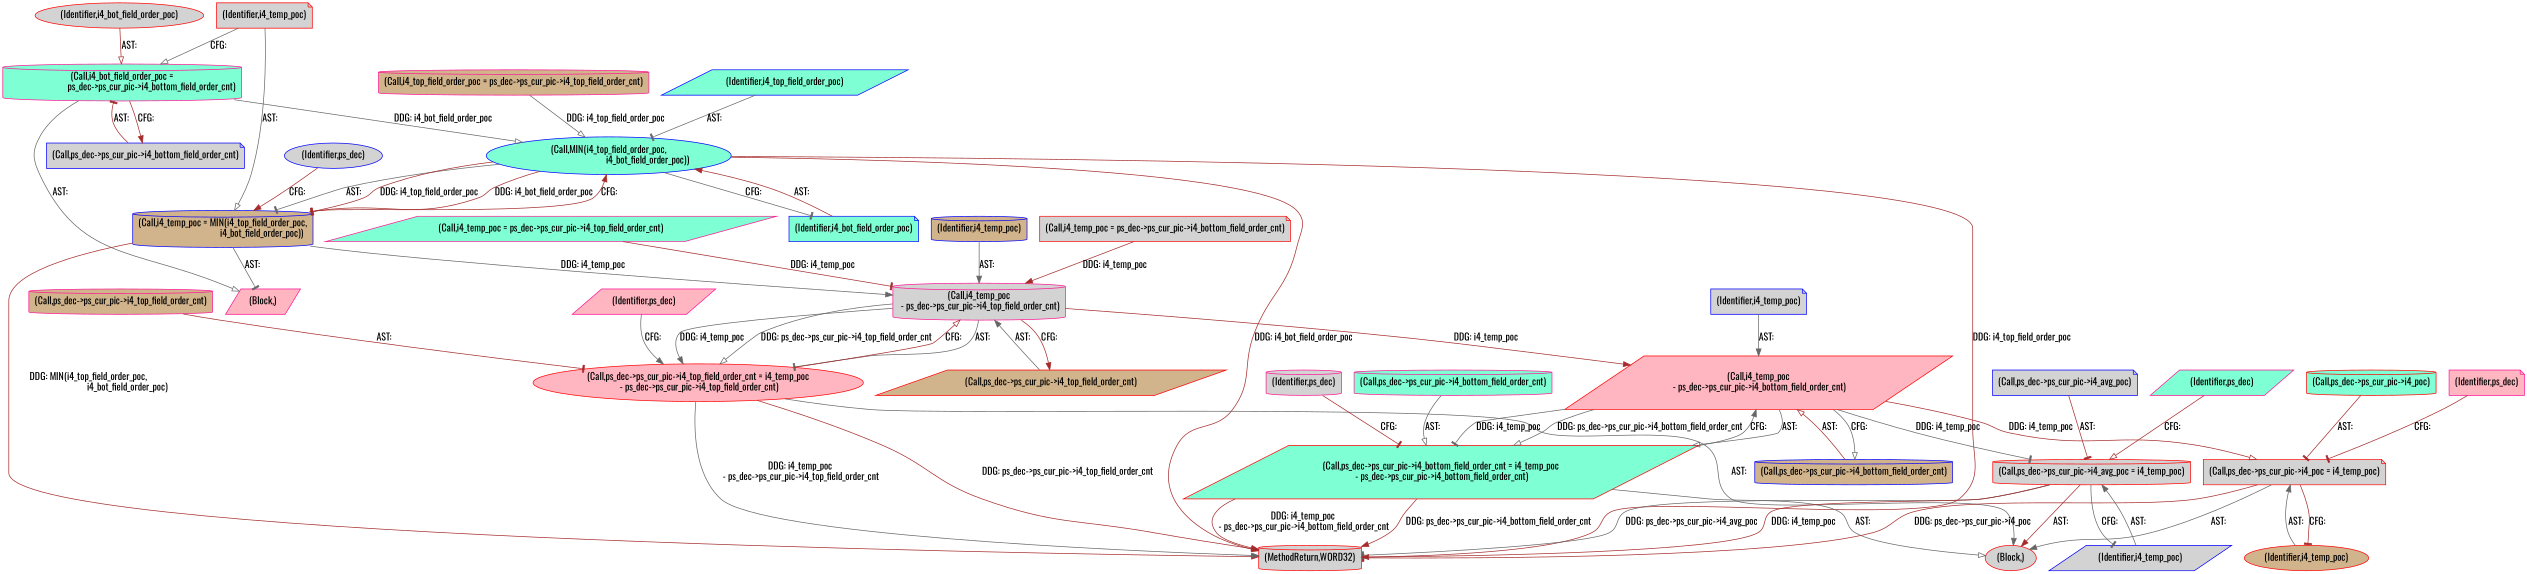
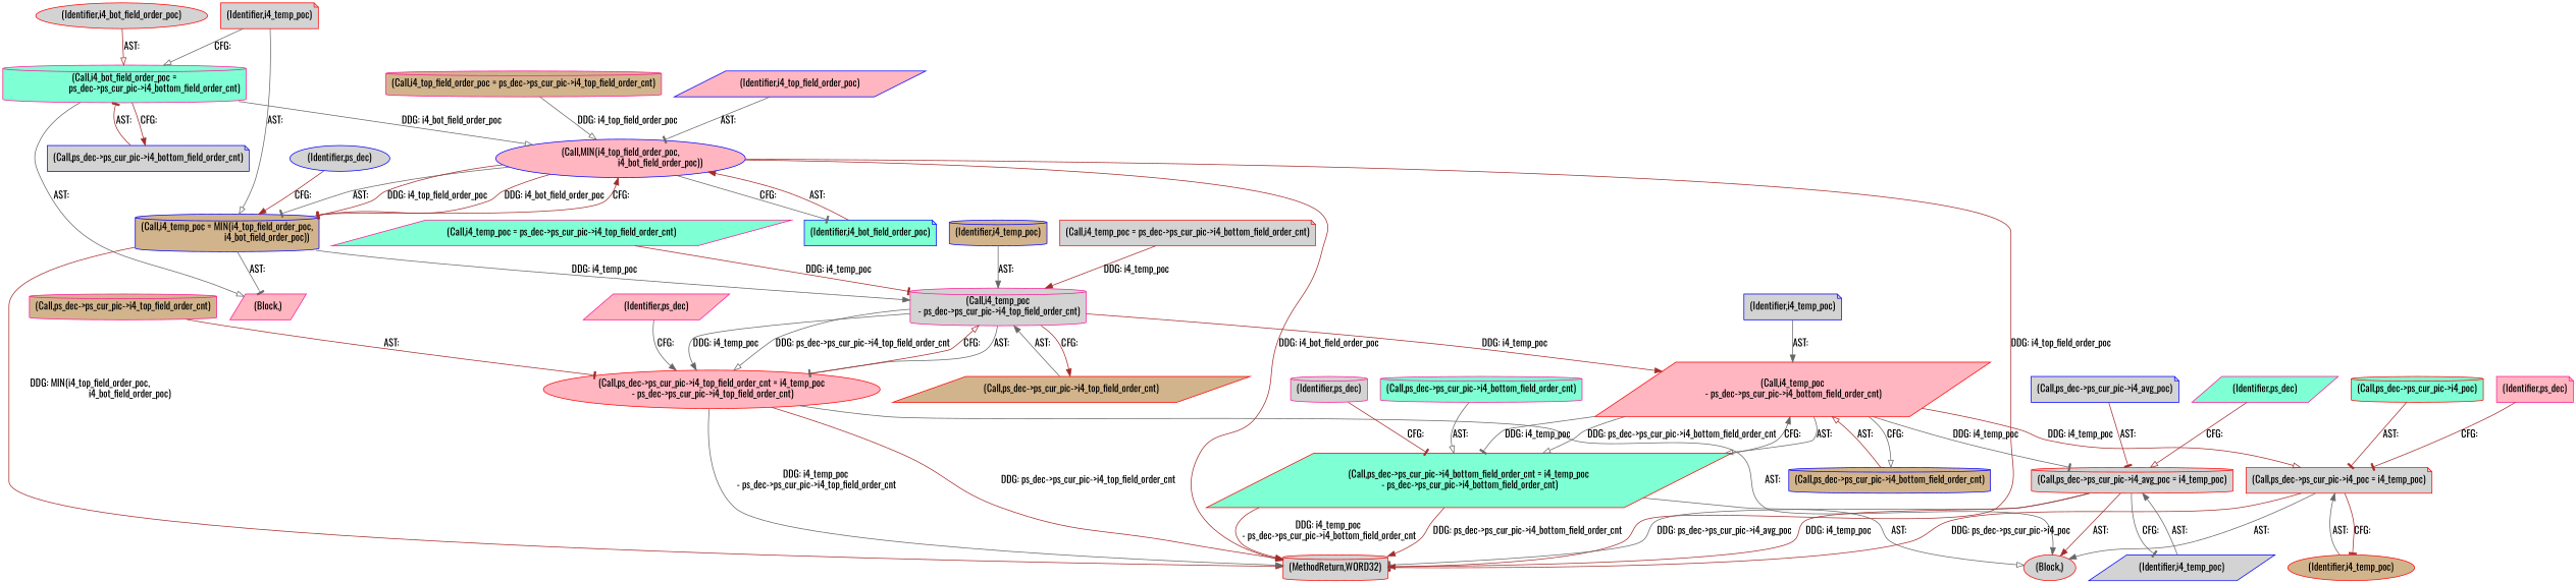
  digraph {
    fontname=Oswald
    node [color=red fillcolor=lightgrey fontname=Oswald shape=cylinder style=filled]
    edge [arrowhead=normal color=gray40 fontname=Oswald]
    n1 [color=deeppink fillcolor=aquamarine label="(Call,i4_bot_field_order_poc =\n                            ps_dec->ps_cur_pic->i4_bottom_field_order_cnt)"]
-   n2 [color=blue fillcolor=aquamarine label="(Call,MIN(i4_top_field_order_poc,\n                                     i4_bot_field_order_poc))" shape=ellipse]
+   n2 [color=blue fillcolor=lightpink label="(Call,MIN(i4_top_field_order_poc,\n                                     i4_bot_field_order_poc))" shape=ellipse]
    n3 [color=blue label="(Call,ps_dec->ps_cur_pic->i4_bottom_field_order_cnt)" shape=note]
    n4 [color=deeppink fillcolor=lightpink label="(Block,)" shape=parallelogram]
    n5 [color=blue fillcolor=tan label="(Call,i4_temp_poc = MIN(i4_top_field_order_poc,\n                                     i4_bot_field_order_poc))"]
    n6 [label="(MethodReturn,WORD32)"]
    n7 [color=blue fillcolor=aquamarine label="(Identifier,i4_bot_field_order_poc)" shape=note]
    n8 [color=deeppink label="(Call,i4_temp_poc\n - ps_dec->ps_cur_pic->i4_top_field_order_cnt)"]
    n9 [fillcolor=lightpink label="(Call,ps_dec->ps_cur_pic->i4_top_field_order_cnt = i4_temp_poc\n - ps_dec->ps_cur_pic->i4_top_field_order_cnt)" shape=ellipse]
    n10 [fillcolor=lightpink label="(Call,i4_temp_poc\n - ps_dec->ps_cur_pic->i4_bottom_field_order_cnt)" shape=parallelogram]
    n11 [fillcolor=tan label="(Call,ps_dec->ps_cur_pic->i4_top_field_order_cnt)" shape=parallelogram]
    n12 [label="(Block,)" shape=ellipse]
    n13 [fillcolor=aquamarine label="(Call,ps_dec->ps_cur_pic->i4_bottom_field_order_cnt = i4_temp_poc\n - ps_dec->ps_cur_pic->i4_bottom_field_order_cnt)" shape=parallelogram]
    n14 [label="(Call,ps_dec->ps_cur_pic->i4_poc = i4_temp_poc)" shape=note]
    n15 [label="(Call,ps_dec->ps_cur_pic->i4_avg_poc = i4_temp_poc)"]
    n16 [color=blue fillcolor=tan label="(Call,ps_dec->ps_cur_pic->i4_bottom_field_order_cnt)"]
    n17 [fillcolor=tan label="(Identifier,i4_temp_poc)" shape=ellipse]
    n18 [color=blue label="(Identifier,i4_temp_poc)" shape=parallelogram]
    n19 [color=deeppink fillcolor=tan label="(Call,ps_dec->ps_cur_pic->i4_top_field_order_cnt)"]
    n20 [label="(Identifier,i4_temp_poc)" shape=note]
    n21 [label="(Identifier,i4_bot_field_order_poc)" shape=ellipse]
    n22 [color=deeppink fillcolor=aquamarine label="(Call,i4_temp_poc = ps_dec->ps_cur_pic->i4_top_field_order_cnt)" shape=parallelogram]
    n23 [color=deeppink fillcolor=lightpink label="(Identifier,ps_dec)" shape=note]
    n24 [color=blue fillcolor=tan label="(Identifier,i4_temp_poc)"]
    n25 [color=blue label="(Identifier,ps_dec)" shape=ellipse]
    n26 [color=deeppink fillcolor=aquamarine label="(Identifier,ps_dec)" shape=parallelogram]
    n27 [color=deeppink fillcolor=tan label="(Call,i4_top_field_order_poc = ps_dec->ps_cur_pic->i4_top_field_order_cnt)"]
    n28 [fillcolor=aquamarine label="(Call,ps_dec->ps_cur_pic->i4_poc)"]
    n29 [color=blue label="(Call,ps_dec->ps_cur_pic->i4_avg_poc)" shape=note]
    n30 [color=deeppink label="(Identifier,ps_dec)"]
    n31 [label="(Call,i4_temp_poc = ps_dec->ps_cur_pic->i4_bottom_field_order_cnt)" shape=note]
    n32 [color=deeppink fillcolor=lightpink label="(Identifier,ps_dec)" shape=parallelogram]
    n33 [color=blue label="(Identifier,i4_temp_poc)" shape=note]
    n34 [color=deeppink fillcolor=aquamarine label="(Call,ps_dec->ps_cur_pic->i4_bottom_field_order_cnt)"]
-   n35 [color=blue fillcolor=aquamarine label="(Identifier,i4_top_field_order_poc)" shape=parallelogram]
+   n35 [color=blue fillcolor=lightpink label="(Identifier,i4_top_field_order_poc)" shape=parallelogram]
    n1 -> n2 [arrowhead=onormal label="DDG: i4_bot_field_order_poc"]
    n1 -> n3 [color=brown label="CFG: "]
    n1 -> n4 [arrowhead=onormal label="AST: "]
    n2 -> n5 [arrowhead=tee label="AST: "]
    n2 -> n5 [arrowhead=tee color=brown label="DDG: i4_top_field_order_poc"]
    n2 -> n5 [arrowhead=tee color=brown label="DDG: i4_bot_field_order_poc"]
    n2 -> n6 [color=brown label="DDG: i4_bot_field_order_poc"]
    n2 -> n6 [arrowhead=tee color=brown label="DDG: i4_top_field_order_poc"]
    n2 -> n7 [arrowhead=tee label="CFG: "]
    n3 -> n1 [arrowhead=tee color=brown label="AST: "]
    n5 -> n2 [color=brown label="CFG: "]
    n5 -> n4 [arrowhead=tee label="AST: "]
    n5 -> n6 [color=brown label="DDG: MIN(i4_top_field_order_poc,\n                                     i4_bot_field_order_poc)"]
    n5 -> n8 [label="DDG: i4_temp_poc"]
    n7 -> n2 [color=brown label="AST: "]
    n8 -> n9 [arrowhead=tee label="AST: "]
    n8 -> n9 [label="DDG: i4_temp_poc"]
    n8 -> n9 [arrowhead=onormal label="DDG: ps_dec->ps_cur_pic->i4_top_field_order_cnt"]
    n8 -> n10 [color=brown label="DDG: i4_temp_poc"]
    n8 -> n11 [color=brown label="CFG: "]
    n9 -> n6 [arrowhead=onormal color=brown label="DDG: ps_dec->ps_cur_pic->i4_top_field_order_cnt"]
    n9 -> n6 [label="DDG: i4_temp_poc\n - ps_dec->ps_cur_pic->i4_top_field_order_cnt"]
    n9 -> n8 [arrowhead=onormal color=brown label="CFG: "]
    n9 -> n12 [label="AST: "]
    n10 -> n13 [arrowhead=onormal label="AST: "]
    n10 -> n13 [arrowhead=tee label="DDG: i4_temp_poc"]
    n10 -> n13 [arrowhead=onormal label="DDG: ps_dec->ps_cur_pic->i4_bottom_field_order_cnt"]
    n10 -> n14 [arrowhead=onormal color=brown label="DDG: i4_temp_poc"]
    n10 -> n15 [arrowhead=tee label="DDG: i4_temp_poc"]
    n10 -> n16 [arrowhead=onormal label="CFG: "]
    n11 -> n8 [label="AST: "]
    n13 -> n6 [color=brown label="DDG: i4_temp_poc\n - ps_dec->ps_cur_pic->i4_bottom_field_order_cnt"]
    n13 -> n6 [color=brown label="DDG: ps_dec->ps_cur_pic->i4_bottom_field_order_cnt"]
    n13 -> n10 [label="CFG: "]
    n13 -> n12 [arrowhead=onormal label="AST: "]
    n14 -> n6 [arrowhead=tee color=brown label="DDG: ps_dec->ps_cur_pic->i4_poc"]
    n14 -> n12 [label="AST: "]
    n14 -> n17 [arrowhead=tee color=brown label="CFG: "]
    n15 -> n6 [arrowhead=tee label="DDG: ps_dec->ps_cur_pic->i4_avg_poc"]
    n15 -> n6 [color=brown label="DDG: i4_temp_poc"]
    n15 -> n12 [color=brown label="AST: "]
    n15 -> n18 [arrowhead=tee label="CFG: "]
    n16 -> n10 [arrowhead=onormal color=brown label="AST: "]
    n17 -> n14 [label="AST: "]
    n18 -> n15 [label="AST: "]
    n19 -> n9 [arrowhead=tee color=brown label="AST: "]
    n20 -> n1 [arrowhead=onormal label="CFG: "]
    n20 -> n5 [arrowhead=onormal label="AST: "]
    n21 -> n1 [arrowhead=onormal color=brown label="AST: "]
    n22 -> n8 [arrowhead=tee color=brown label="DDG: i4_temp_poc"]
    n23 -> n14 [arrowhead=tee color=brown label="CFG: "]
    n24 -> n8 [label="AST: "]
    n25 -> n5 [color=brown label="CFG: "]
    n26 -> n15 [arrowhead=onormal color=brown label="CFG: "]
    n27 -> n2 [arrowhead=onormal label="DDG: i4_top_field_order_poc"]
    n28 -> n14 [arrowhead=tee color=brown label="AST: "]
    n29 -> n15 [arrowhead=tee color=brown label="AST: "]
    n30 -> n13 [arrowhead=tee color=brown label="CFG: "]
    n31 -> n8 [color=brown label="DDG: i4_temp_poc"]
    n32 -> n9 [label="CFG: "]
    n33 -> n10 [label="AST: "]
    n34 -> n13 [arrowhead=onormal label="AST: "]
    n35 -> n2 [arrowhead=tee label="AST: "]
  }
